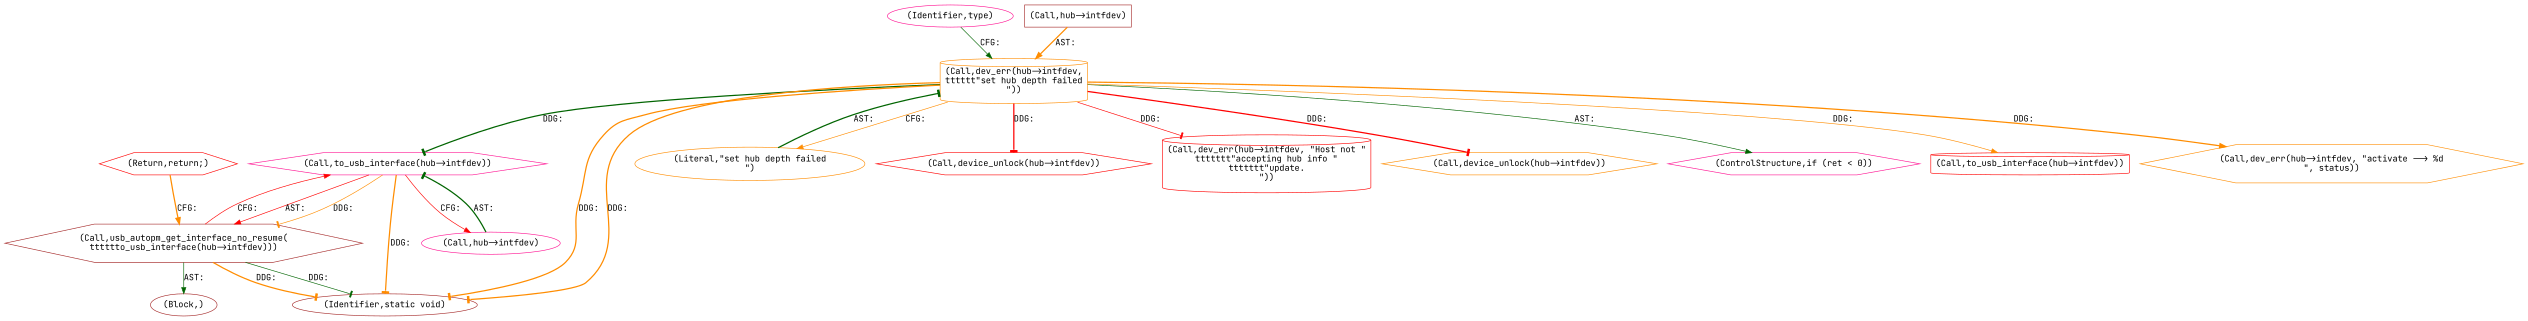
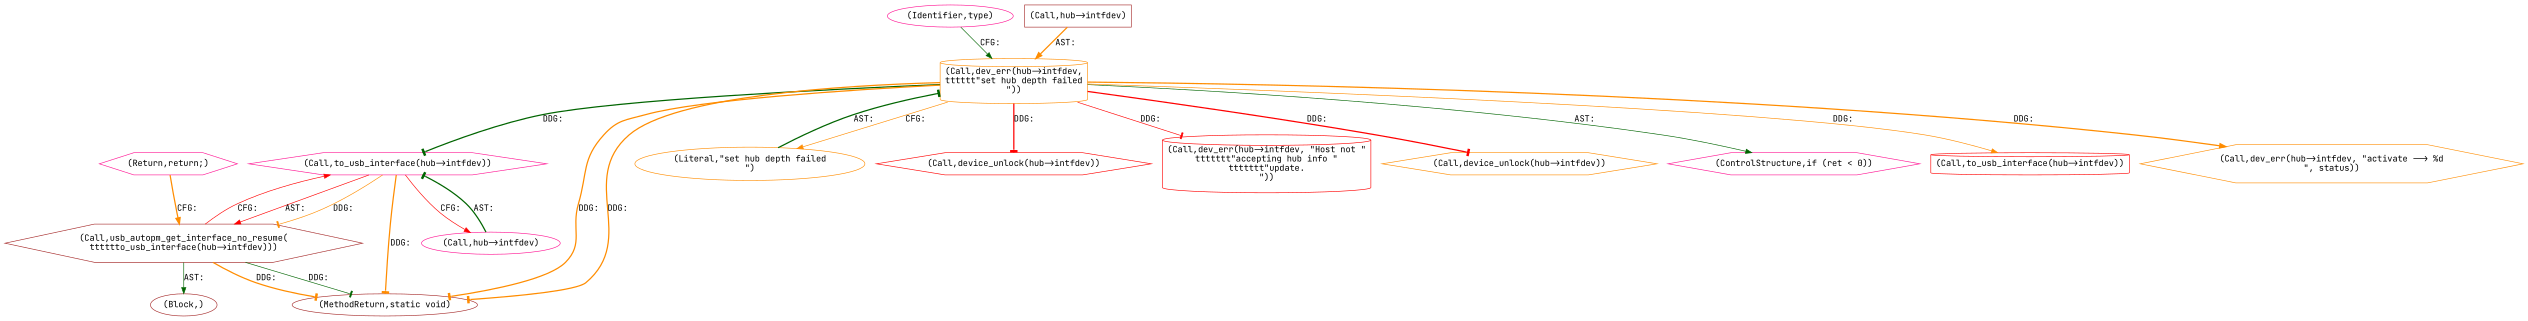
  digraph {
    fontname="JetBrains Mono"
    node [color=deeppink fontname="JetBrains Mono" shape=hexagon]
    edge [arrowhead=tee color=darkorange fontname="JetBrains Mono" style=bold]
    n1 [label="(Call,to_usb_interface(hub->intfdev))"]
    n2 [color=brown label="(Call,usb_autopm_get_interface_no_resume(\n\t\t\t\t\tto_usb_interface(hub->intfdev)))"]
    n3 [label="(Call,hub->intfdev)" shape=ellipse]
-   n4 [color=brown label="(Identifier,static void)" shape=ellipse]
+   n4 [color=brown label="(MethodReturn,static void)" shape=ellipse]
    n5 [color=brown label="(Block,)" shape=ellipse]
    n6 [color=darkorange label="(Call,dev_err(hub->intfdev,\n\t\t\t\t\t\t\"set hub depth failed\n\"))" shape=cylinder]
    n7 [color=darkorange label="(Literal,\"set hub depth failed\n\")" shape=ellipse]
    n8 [color=red label="(Call,device_unlock(hub->intfdev))"]
    n9 [color=red label="(Call,dev_err(hub->intfdev, \"Host not \"\n\t\t\t\t\t\t\t\"accepting hub info \"\n\t\t\t\t\t\t\t\"update.\n\"))" shape=cylinder]
    n10 [color=darkorange label="(Call,device_unlock(hub->intfdev))"]
    n11 [label="(ControlStructure,if (ret < 0))"]
    n12 [color=red label="(Call,to_usb_interface(hub->intfdev))" shape=cylinder]
    n13 [color=darkorange label="(Call,dev_err(hub->intfdev, \"activate --> %d\n\", status))"]
-   n14 [color=red label="(Return,return;)"]
+   n14 [label="(Return,return;)"]
    n15 [label="(Identifier,type)" shape=ellipse]
    n16 [color=brown label="(Call,hub->intfdev)" shape=box]
    n1 -> n2 [arrowhead=normal color=red label="AST: " style=solid]
    n1 -> n2 [label="DDG: " style=solid]
    n1 -> n3 [arrowhead=normal color=red label="CFG: " style=solid]
    n1 -> n4 [label="DDG: "]
    n2 -> n1 [arrowhead=normal color=red label="CFG: " style=solid]
    n2 -> n4 [color=darkgreen label="DDG: " style=solid]
    n2 -> n4 [label="DDG: "]
    n2 -> n5 [arrowhead=normal color=darkgreen label="AST: " style=solid]
    n3 -> n1 [color=darkgreen label="AST: "]
    n6 -> n1 [color=darkgreen label="DDG: "]
    n6 -> n4 [label="DDG: "]
    n6 -> n4 [label="DDG: "]
    n6 -> n7 [arrowhead=normal label="CFG: " style=solid]
    n6 -> n8 [color=red label="DDG: "]
    n6 -> n9 [color=red label="DDG: " style=solid]
    n6 -> n10 [color=red label="DDG: "]
    n6 -> n11 [arrowhead=normal color=darkgreen label="AST: " style=solid]
    n6 -> n12 [arrowhead=normal label="DDG: " style=solid]
    n6 -> n13 [arrowhead=normal label="DDG: "]
    n7 -> n6 [color=darkgreen label="AST: "]
    n14 -> n2 [arrowhead=normal label="CFG: "]
    n15 -> n6 [arrowhead=normal color=darkgreen label="CFG: " style=solid]
    n16 -> n6 [arrowhead=normal label="AST: "]
  }
